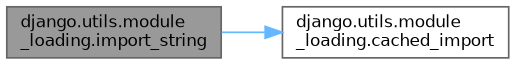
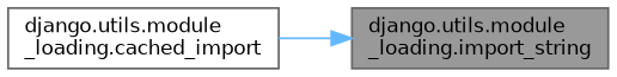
  digraph {
    rankdir=LR
    node [fontname=Helvetica fontsize=10 shape=box style=filled]
    n1 [color=gray40 fillcolor=grey60 fontcolor=black height=0.2 label="django.utils.module\l_loading.import_string" width=0.4]
    n2 [color=grey40 fillcolor=white height=0.2 label="django.utils.module\l_loading.cached_import" width=0.4]
-   n1 -> n2 [color=steelblue1 fontname=Helvetica fontsize=10 labelfontname=Helvetica labelfontsize=10 style=solid]
+   n2 -> n1 [color=steelblue1 fontname=Helvetica fontsize=10 labelfontname=Helvetica labelfontsize=10 style=solid]
  }
